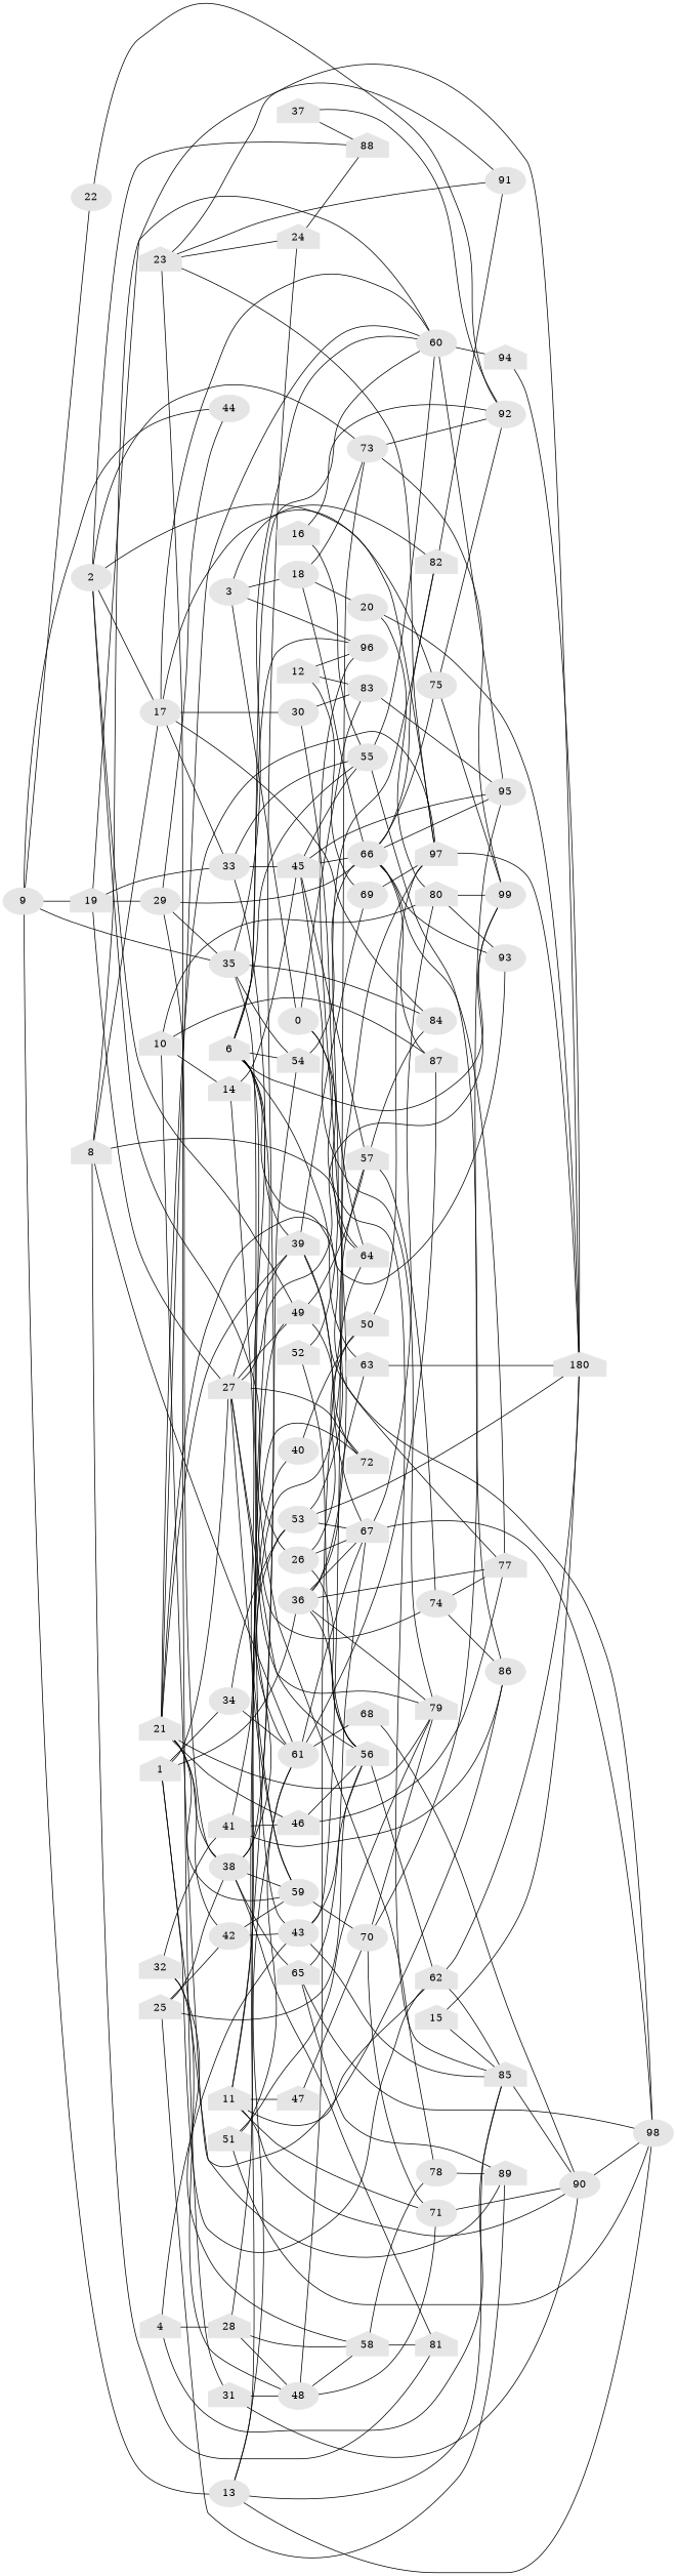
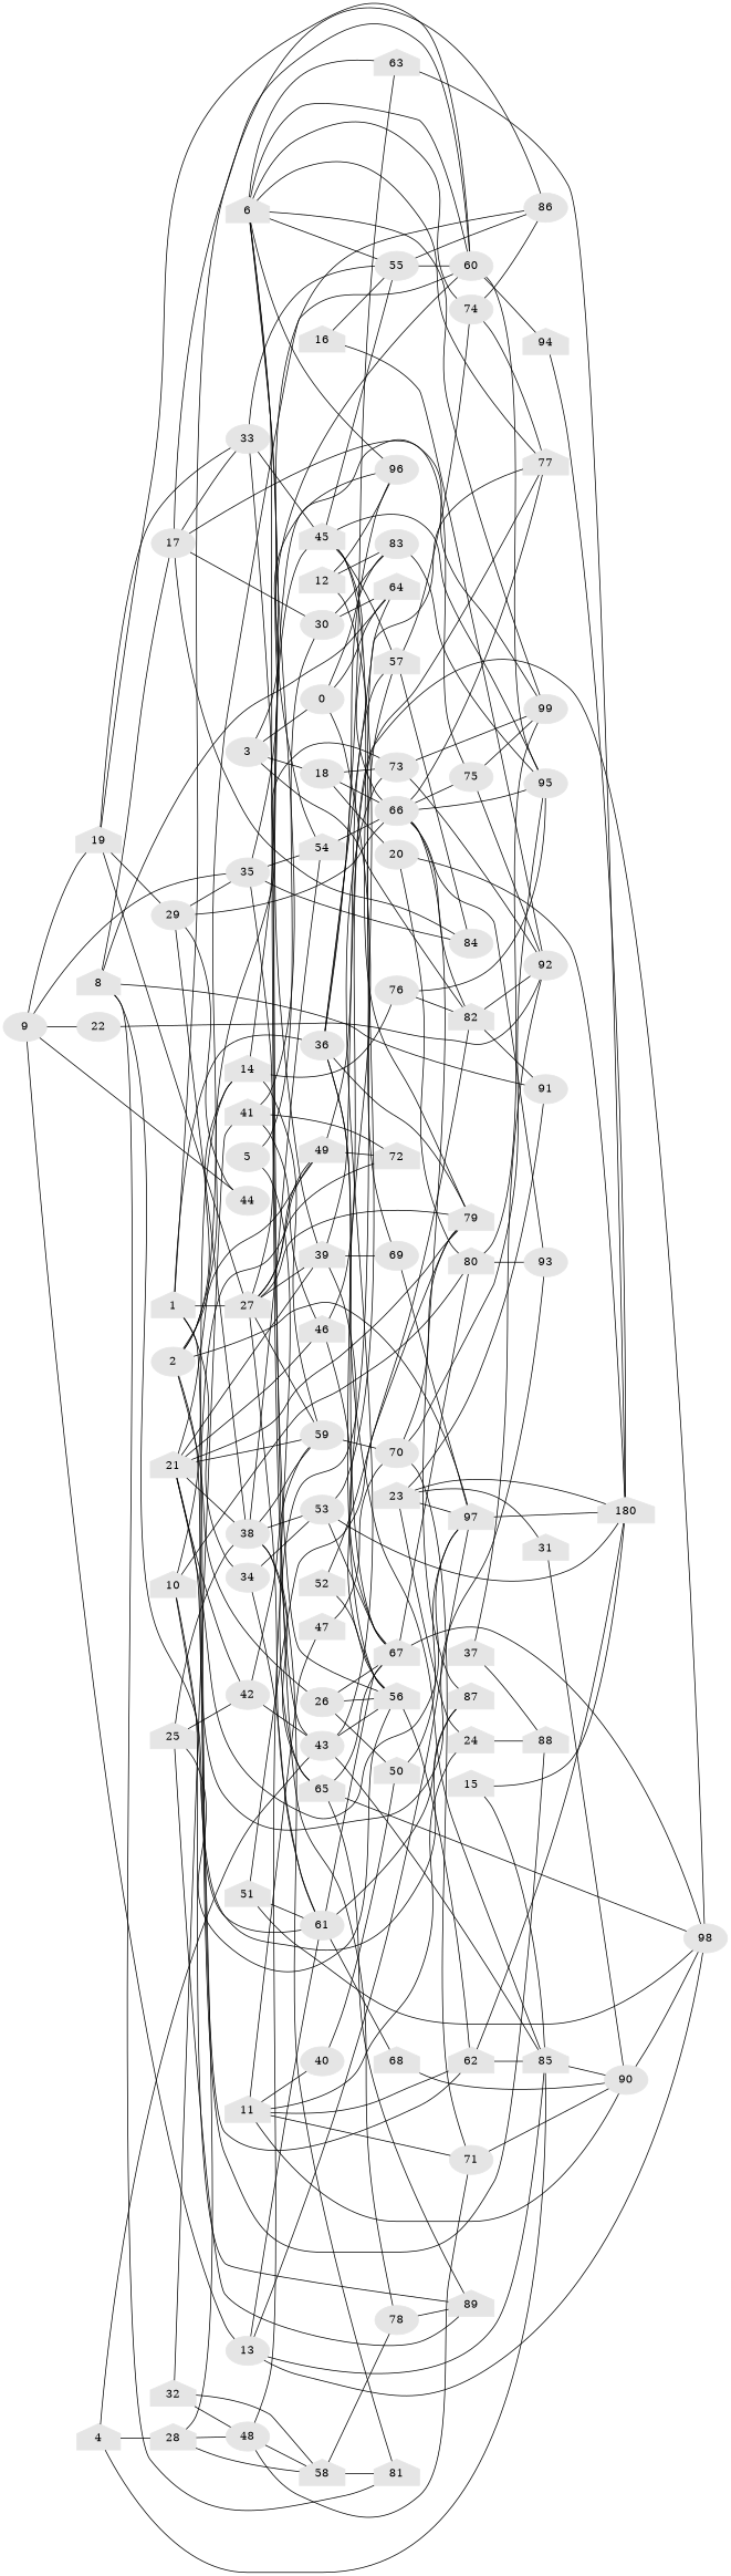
  graph {
    rankdir=LR
    node [color=gray90 shape=house style=filled]
    edge [weight=1.0]
    1
    27
    34 [shape=ellipse]
    36 [shape=ellipse]
    62
    86 [shape=ellipse]
    49
    39
    99 [shape=ellipse]
    61 [shape=ellipse]
    59 [shape=ellipse]
    79
    72
    53 [shape=ellipse]
    96 [shape=ellipse]
    56
    63
    77
    67
    85
    n21 [label=180]
    2 [shape=ellipse]
    17 [shape=ellipse]
    26 [shape=ellipse]
    73 [shape=ellipse]
    88
    97
    30 [shape=ellipse]
    60 [shape=ellipse]
    33 [shape=ellipse]
    75 [shape=ellipse]
    84 [shape=ellipse]
    50
    57
    92 [shape=ellipse]
    3 [shape=ellipse]
    n37 [label=0 shape=ellipse]
    18 [shape=ellipse]
    82
    64
    83 [shape=ellipse]
    20 [shape=ellipse]
    66 [shape=ellipse]
    91 [shape=ellipse]
    4
    28
    43 [shape=ellipse]
    48 [shape=ellipse]
    58
    90 [shape=ellipse]
+   5 [shape=ellipse]
    65
    89
    98 [shape=ellipse]
    6
    54
    55 [shape=ellipse]
    74 [shape=ellipse]
    69 [shape=ellipse]
    95 [shape=ellipse]
    94
    8
    81
    87
    68
    9 [shape=ellipse]
    13 [shape=ellipse]
    19
    22 [shape=ellipse]
    35 [shape=ellipse]
    44 [shape=ellipse]
    29 [shape=ellipse]
    10
    14
    80
    45
+   76 [shape=ellipse]
    93 [shape=ellipse]
    11
    24
    40 [shape=ellipse]
    47
    71 [shape=ellipse]
    70 [shape=ellipse]
    12
    15
    16
    78 [shape=ellipse]
    38 [shape=ellipse]
    21
    42 [shape=ellipse]
    46
    23
    31
    25
    32
    41
    37
    51
    52
    1 -- 27
    1 -- 34
    1 -- 36
    1 -- 62
    1 -- 86
    27 -- 49
    27 -- 39
    27 -- 99
    27 -- 61
    27 -- 59
    27 -- 79
    27 -- 72
    34 -- 61
    34 -- 53
    36 -- 79
    36 -- 96
    36 -- 56
    36 -- 63
    36 -- 77 [weight=2.0]
    36 -- 67
    62 -- 85
    62 -- n21
    49 -- 72
    49 -- 57
    39 -- 67
    39 -- 98
    39 -- 69
    61 -- 67
    61 -- 87
    61 -- 68 [weight=2.0]
    59 -- 70
    53 -- 67
    53 -- n21
    53 -- 57
    56 -- 62
    63 -- n21
    67 -- 98
    67 -- 80
    85 -- 90
    2 -- 49
-   2 -- 17
+   2 -- 14
    2 -- 26
    2 -- 73
    2 -- 88
    2 -- 97
    17 -- 30
    17 -- 60
    17 -- 33
    17 -- 75
    17 -- 84
    26 -- 56
    26 -- 67
    26 -- 50
    73 -- 99
    73 -- 92
    97 -- n21
    30 -- 64
    30 -- 83
    60 -- 95
    60 -- 94
    33 -- 55
    33 -- 45
    33 -- 78
    75 -- 99
    75 -- 92
    50 -- 97
    57 -- 84
    57 -- 74
    3 -- 96
    3 -- n37
    3 -- 18
    3 -- 82
    n37 -- 85
    n37 -- 64
    n37 -- 83
    18 -- 73
    18 -- 20
    18 -- 66
+   82 -- 92
    82 -- 91
    83 -- 95
    20 -- n21
    20 -- 80 [weight=2.0]
    66 -- 77
    66 -- 75
    66 -- 82
    66 -- 95
    66 -- 87
    66 -- 93
    4 -- 85
    4 -- 28
    4 -- 43
    28 -- 49
    28 -- 48
    28 -- 58
    43 -- 56
    43 -- 85
    43 -- 73
    48 -- 64
    48 -- 58
    48 -- 71
    58 -- 81
    58 -- 78
    90 -- 98
+   5 -- 30
+   5 -- 65
    65 -- 67
    65 -- 89
    65 -- 98
    6 -- 39
    6 -- 99
    6 -- 96
    6 -- 56
    6 -- 63
    6 -- 77
    6 -- 60
    6 -- 54 [weight=2.0]
    6 -- 55
    6 -- 74
    54 -- 66
    55 -- 86
    55 -- 60
    74 -- 86
    74 -- 77
    69 -- 97
    94 -- n21
    8 -- 61
    8 -- 17
    8 -- 64
    8 -- 91
    8 -- 81
    68 -- 90
    9 -- 13
    9 -- 19
    9 -- 22
    9 -- 35
    9 -- 44
    13 -- 61
    13 -- 85
    13 -- 97
    13 -- 98
    19 -- 27
    19 -- 60
    19 -- 33
    19 -- 29 [weight=2.0]
    22 -- 92
    35 -- 60
    35 -- 84
    35 -- 43
    35 -- 54
    29 -- 66
    29 -- 35
    29 -- 44
    29 -- 38
    10 -- 89
    10 -- 87
    10 -- 14
    10 -- 80
    14 -- 59
    14 -- 45
+   14 -- 76
    80 -- 99
    80 -- 93
    45 -- 79
    45 -- 57
    45 -- 66
    45 -- 55
    45 -- 95
+   76 -- 82
+   76 -- 95
    11 -- 62
    11 -- 90
    11 -- 24
    11 -- 40
    11 -- 47
    11 -- 71
    24 -- 88
    40 -- 50
    47 -- 70
    71 -- 90
    70 -- 79
    70 -- 95
    70 -- 71
    12 -- 96
    12 -- 83
    12 -- 69
    15 -- 85
    15 -- n21 [weight=2.0]
    16 -- 92
    16 -- 55
    78 -- 89
    38 -- 59
    38 -- 53
    38 -- 65
    38 -- 54
    38 -- 81
    21 -- 39
    21 -- 59
    21 -- 79
    21 -- 97
    21 -- 60
    21 -- 93
    21 -- 38
    21 -- 42
    21 -- 46
    42 -- 59
    42 -- 43
    46 -- 56
    46 -- 77
    23 -- n21
    23 -- 97
    23 -- 91
    23 -- 24
    23 -- 31
-   31 -- 48
    31 -- 90
    25 -- 56
    25 -- 89
    25 -- 38
    25 -- 42
    32 -- 48
    32 -- 58
    32 -- 41
    41 -- 86
    41 -- 72
    41 -- 46
    37 -- 88
    37 -- 92
    51 -- 61
    51 -- 79
    51 -- 98
    52 -- 56
    52 -- 82
  }
